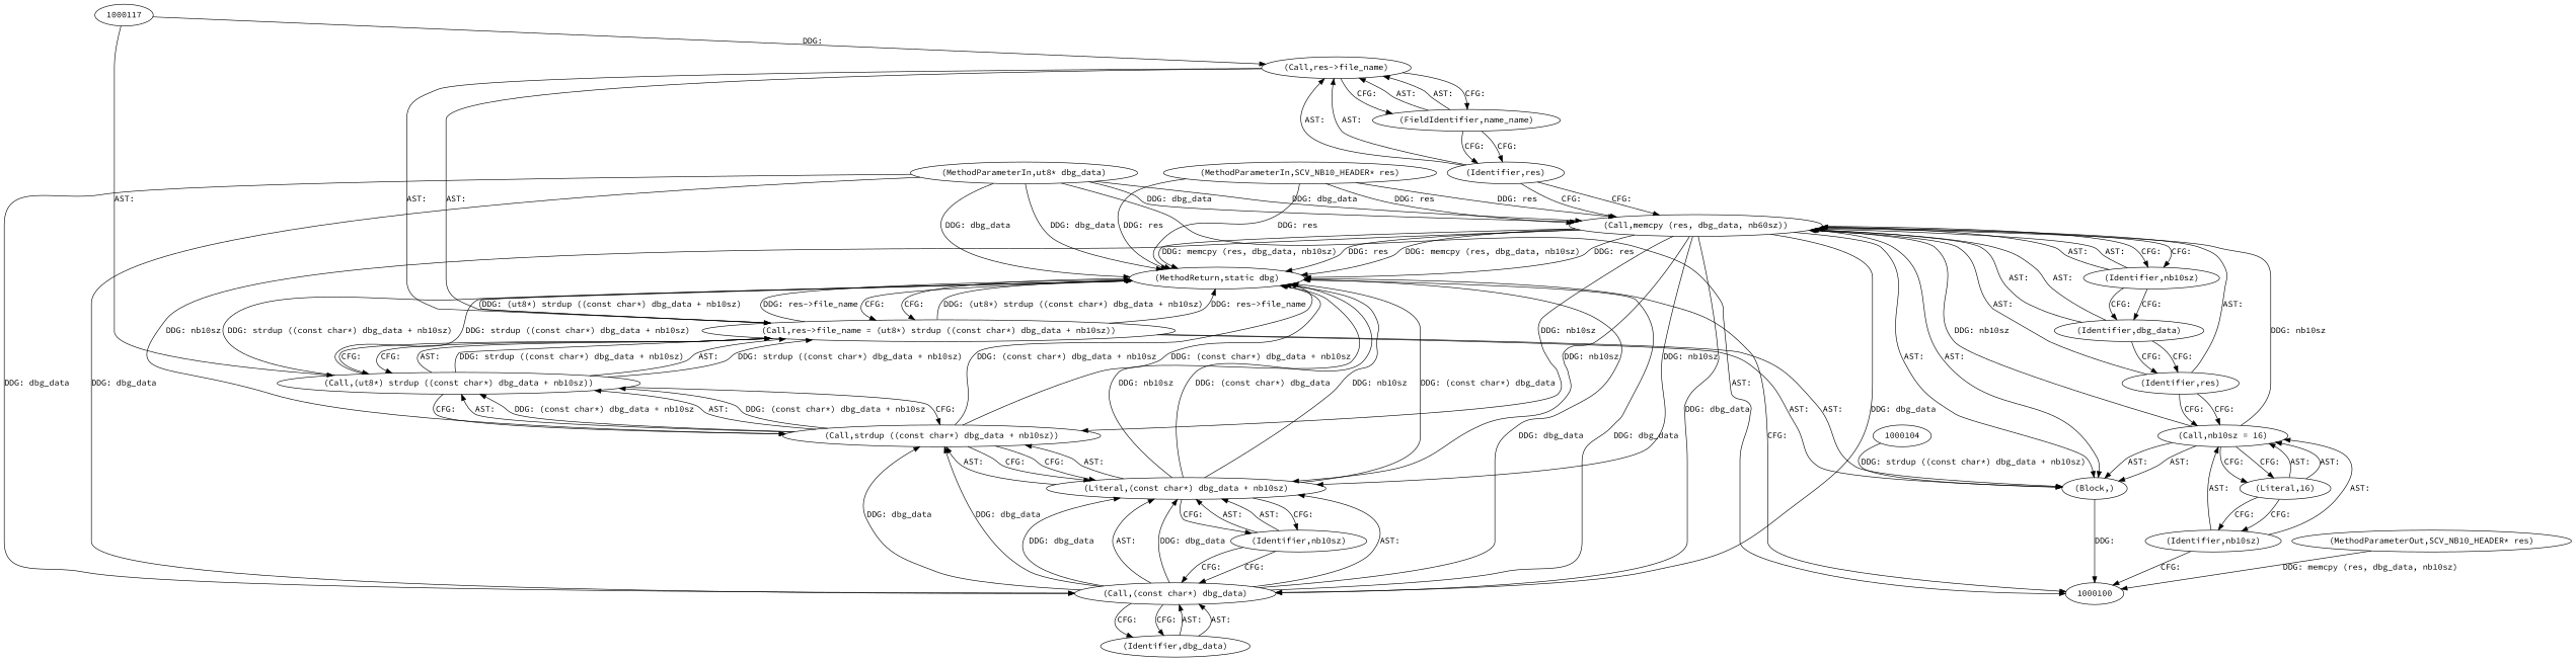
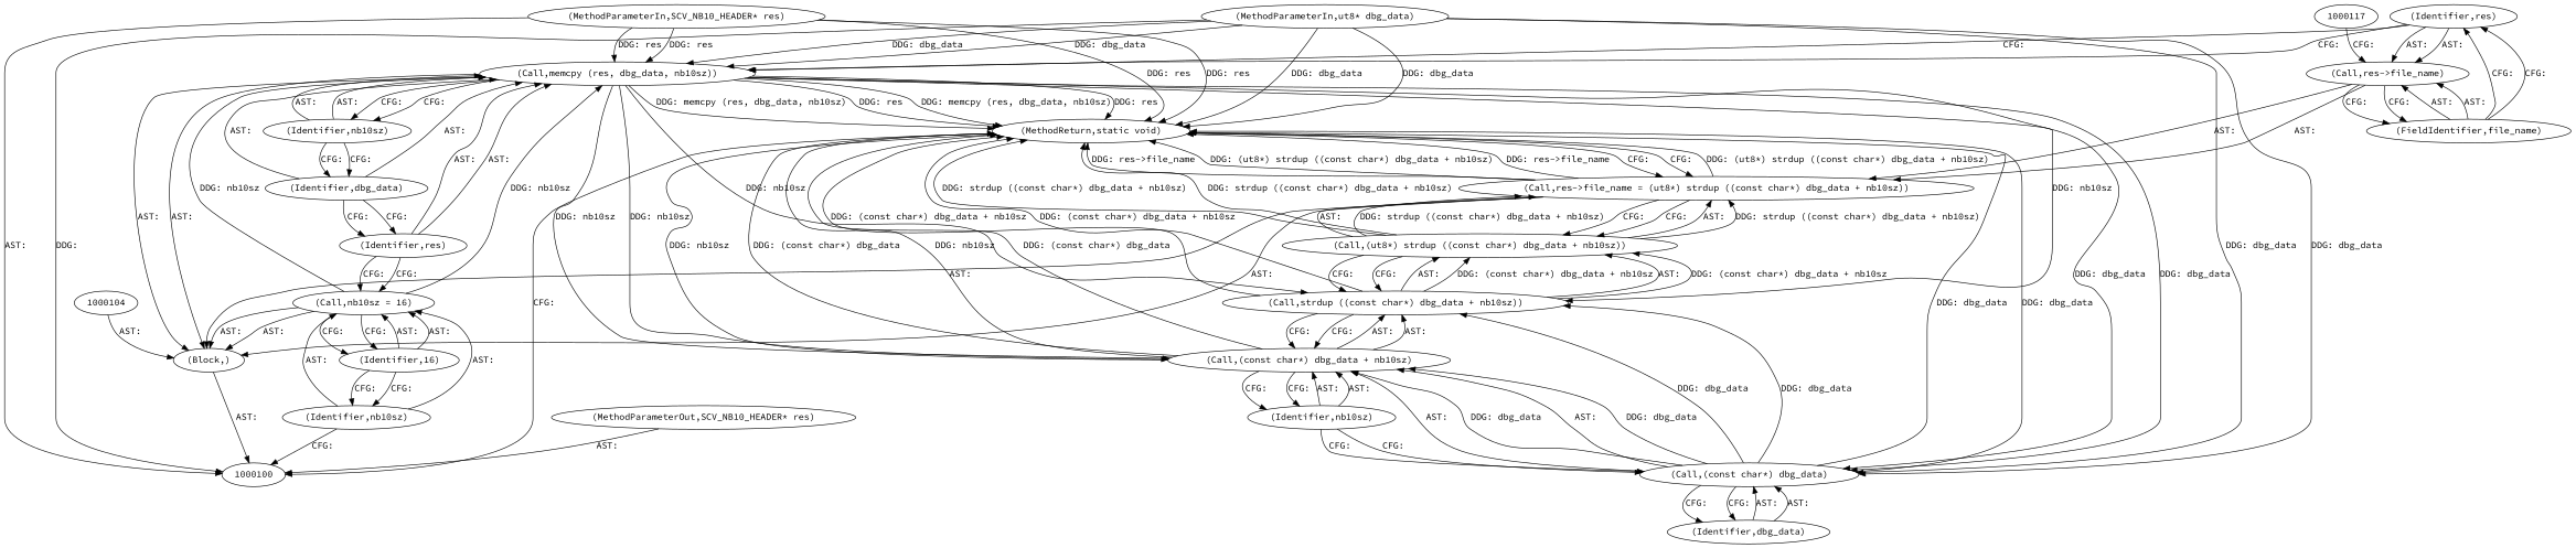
  digraph {
    fontname="Source Code Pro"
    node [fontname="Source Code Pro"]
    edge [fontname="Source Code Pro"]
-   n1 [label="(MethodReturn,static dbg)"]
+   n1 [label="(MethodReturn,static void)"]
    n2 [label="(Call,res->file_name = (ut8*) strdup ((const char*) dbg_data + nb10sz))"]
    1000100
    n4 [label="(Block,)"]
    n5 [label="(Call,(ut8*) strdup ((const char*) dbg_data + nb10sz))"]
    n6 [label="(MethodParameterIn,ut8* dbg_data)"]
-   n7 [label="(Call,memcpy (res, dbg_data, nb60sz))"]
+   n7 [label="(Call,memcpy (res, dbg_data, nb10sz))"]
    n8 [label="(Call,(const char*) dbg_data)"]
    n9 [label="(Identifier,nb10sz)"]
    n10 [label="(Call,strdup ((const char*) dbg_data + nb10sz))"]
-   n11 [label="(Literal,(const char*) dbg_data + nb10sz)"]
+   n11 [label="(Call,(const char*) dbg_data + nb10sz)"]
    n12 [label="(Identifier,dbg_data)"]
    n13 [label="(MethodParameterIn,SCV_NB10_HEADER* res)"]
    n14 [label="(MethodParameterOut,SCV_NB10_HEADER* res)"]
    n15 [label="(Call,nb10sz = 16)"]
-   n16 [label="(Literal,16)"]
+   n16 [label="(Identifier,16)"]
    n17 [label="(Identifier,nb10sz)"]
    n18 [label="(Identifier,dbg_data)"]
    n19 [label="(Identifier,nb10sz)"]
    n20 [label="(Identifier,res)"]
    n21 [label="(Call,res->file_name)"]
-   n22 [label="(FieldIdentifier,name_name)"]
+   n22 [label="(FieldIdentifier,file_name)"]
    n23 [label="(Identifier,res)"]
    1000104
    1000117
    n1 -> n2 [label="CFG: "]
    n1 -> n2 [label="CFG: "]
    n1 -> 1000100 [label="CFG: "]
    n2 -> n1 [label="DDG: (ut8*) strdup ((const char*) dbg_data + nb10sz)"]
    n2 -> n1 [label="DDG: res->file_name"]
    n2 -> n1 [label="DDG: (ut8*) strdup ((const char*) dbg_data + nb10sz)"]
    n2 -> n1 [label="DDG: res->file_name"]
    n2 -> n4 [label="AST: "]
    n2 -> n4 [label="AST: "]
    n2 -> n5 [label="CFG: "]
    n2 -> n5 [label="CFG: "]
-   n4 -> 1000100 [label="DDG: "]
+   n4 -> 1000100 [label="AST: "]
    n5 -> n1 [label="DDG: strdup ((const char*) dbg_data + nb10sz)"]
    n5 -> n1 [label="DDG: strdup ((const char*) dbg_data + nb10sz)"]
    n5 -> n2 [label="AST: "]
    n5 -> n2 [label="DDG: strdup ((const char*) dbg_data + nb10sz)"]
    n5 -> n2 [label="AST: "]
    n5 -> n2 [label="DDG: strdup ((const char*) dbg_data + nb10sz)"]
    n5 -> n10 [label="CFG: "]
    n5 -> n10 [label="CFG: "]
    n6 -> n1 [label="DDG: dbg_data"]
    n6 -> n1 [label="DDG: dbg_data"]
-   n6 -> 1000100 [label="AST: "]
+   n6 -> 1000100 [label="DDG: "]
    n6 -> n7 [label="DDG: dbg_data"]
    n6 -> n7 [label="DDG: dbg_data"]
    n6 -> n8 [label="DDG: dbg_data"]
    n6 -> n8 [label="DDG: dbg_data"]
    n7 -> n1 [label="DDG: memcpy (res, dbg_data, nb10sz)"]
    n7 -> n1 [label="DDG: res"]
    n7 -> n1 [label="DDG: memcpy (res, dbg_data, nb10sz)"]
    n7 -> n1 [label="DDG: res"]
    n7 -> n4 [label="AST: "]
    n7 -> n4 [label="AST: "]
    n7 -> n8 [label="DDG: dbg_data"]
    n7 -> n8 [label="DDG: dbg_data"]
    n7 -> n9 [label="CFG: "]
    n7 -> n9 [label="CFG: "]
    n7 -> n10 [label="DDG: nb10sz"]
    n7 -> n10 [label="DDG: nb10sz"]
    n7 -> n11 [label="DDG: nb10sz"]
    n7 -> n11 [label="DDG: nb10sz"]
    n8 -> n1 [label="DDG: dbg_data"]
    n8 -> n1 [label="DDG: dbg_data"]
    n8 -> n10 [label="DDG: dbg_data"]
    n8 -> n10 [label="DDG: dbg_data"]
    n8 -> n11 [label="AST: "]
    n8 -> n11 [label="DDG: dbg_data"]
    n8 -> n11 [label="AST: "]
    n8 -> n11 [label="DDG: dbg_data"]
    n8 -> n12 [label="CFG: "]
    n8 -> n12 [label="CFG: "]
    n9 -> n7 [label="AST: "]
    n9 -> n7 [label="AST: "]
    n9 -> n18 [label="CFG: "]
    n9 -> n18 [label="CFG: "]
    n10 -> n1 [label="DDG: (const char*) dbg_data + nb10sz"]
    n10 -> n1 [label="DDG: (const char*) dbg_data + nb10sz"]
    n10 -> n5 [label="AST: "]
    n10 -> n5 [label="DDG: (const char*) dbg_data + nb10sz"]
    n10 -> n5 [label="AST: "]
    n10 -> n5 [label="DDG: (const char*) dbg_data + nb10sz"]
    n10 -> n11 [label="CFG: "]
    n10 -> n11 [label="CFG: "]
    n11 -> n1 [label="DDG: nb10sz"]
    n11 -> n1 [label="DDG: (const char*) dbg_data"]
    n11 -> n1 [label="DDG: nb10sz"]
    n11 -> n1 [label="DDG: (const char*) dbg_data"]
    n11 -> n10 [label="AST: "]
    n11 -> n10 [label="AST: "]
    n11 -> n19 [label="CFG: "]
    n11 -> n19 [label="CFG: "]
    n12 -> n8 [label="AST: "]
    n12 -> n8 [label="AST: "]
    n13 -> n1 [label="DDG: res"]
    n13 -> n1 [label="DDG: res"]
+   n13 -> 1000100 [label="AST: "]
    n13 -> n7 [label="DDG: res"]
    n13 -> n7 [label="DDG: res"]
-   n14 -> 1000100 [label="DDG: memcpy (res, dbg_data, nb10sz)"]
+   n14 -> 1000100 [label="AST: "]
    n15 -> n4 [label="AST: "]
    n15 -> n4 [label="AST: "]
    n15 -> n7 [label="DDG: nb10sz"]
    n15 -> n7 [label="DDG: nb10sz"]
    n15 -> n16 [label="CFG: "]
    n15 -> n16 [label="CFG: "]
    n16 -> n15 [label="AST: "]
    n16 -> n15 [label="AST: "]
    n16 -> n17 [label="CFG: "]
    n16 -> n17 [label="CFG: "]
    n17 -> 1000100 [label="CFG: "]
    n17 -> n15 [label="AST: "]
    n17 -> n15 [label="AST: "]
    n18 -> n7 [label="AST: "]
    n18 -> n7 [label="AST: "]
    n18 -> n20 [label="CFG: "]
    n18 -> n20 [label="CFG: "]
    n19 -> n8 [label="CFG: "]
    n19 -> n8 [label="CFG: "]
    n19 -> n11 [label="AST: "]
    n19 -> n11 [label="AST: "]
    n20 -> n7 [label="AST: "]
    n20 -> n7 [label="AST: "]
    n20 -> n15 [label="CFG: "]
    n20 -> n15 [label="CFG: "]
    n21 -> n2 [label="AST: "]
    n21 -> n2 [label="AST: "]
    n21 -> n22 [label="CFG: "]
    n21 -> n22 [label="CFG: "]
    n22 -> n21 [label="AST: "]
    n22 -> n21 [label="AST: "]
    n22 -> n23 [label="CFG: "]
    n22 -> n23 [label="CFG: "]
    n23 -> n7 [label="CFG: "]
    n23 -> n7 [label="CFG: "]
    n23 -> n21 [label="AST: "]
    n23 -> n21 [label="AST: "]
-   1000104 -> n4 [label="DDG: strdup ((const char*) dbg_data + nb10sz)"]
-   1000117 -> n5 [label="AST: "]
-   1000117 -> n21 [label="DDG: "]
+   1000104 -> n4 [label="AST: "]
+   1000117 -> n21 [label="CFG: "]
  }
